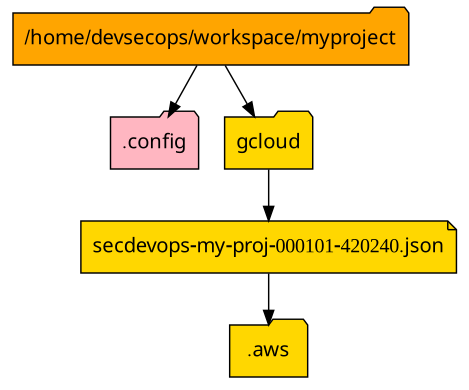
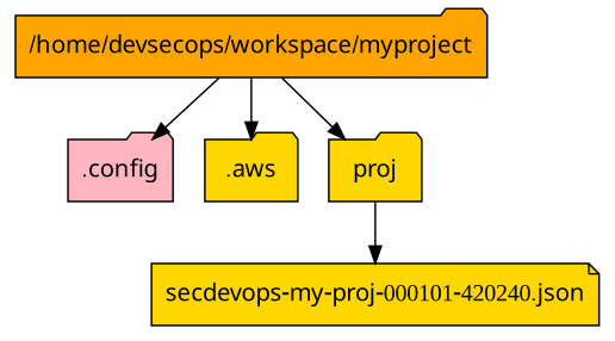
  digraph {
    node [fillcolor=gold fontname=Symbol fontsize=14 shape=folder style=filled]
    edge [fontname=Symbol fontsize=10]
    n1 [fillcolor=orange label="/home/devsecops/workspace/myproject"]
    n2 [fillcolor=lightpink label=".config"]
    n3 [label=".aws"]
-   n4 [label=gcloud]
+   n4 [label=proj]
    n5 [label="secdevops-my-proj-000101-420240.json" shape=note]
    n1 -> n2
-   n5 -> n3
+   n1 -> n3
    n1 -> n4
    n4 -> n5
  }
